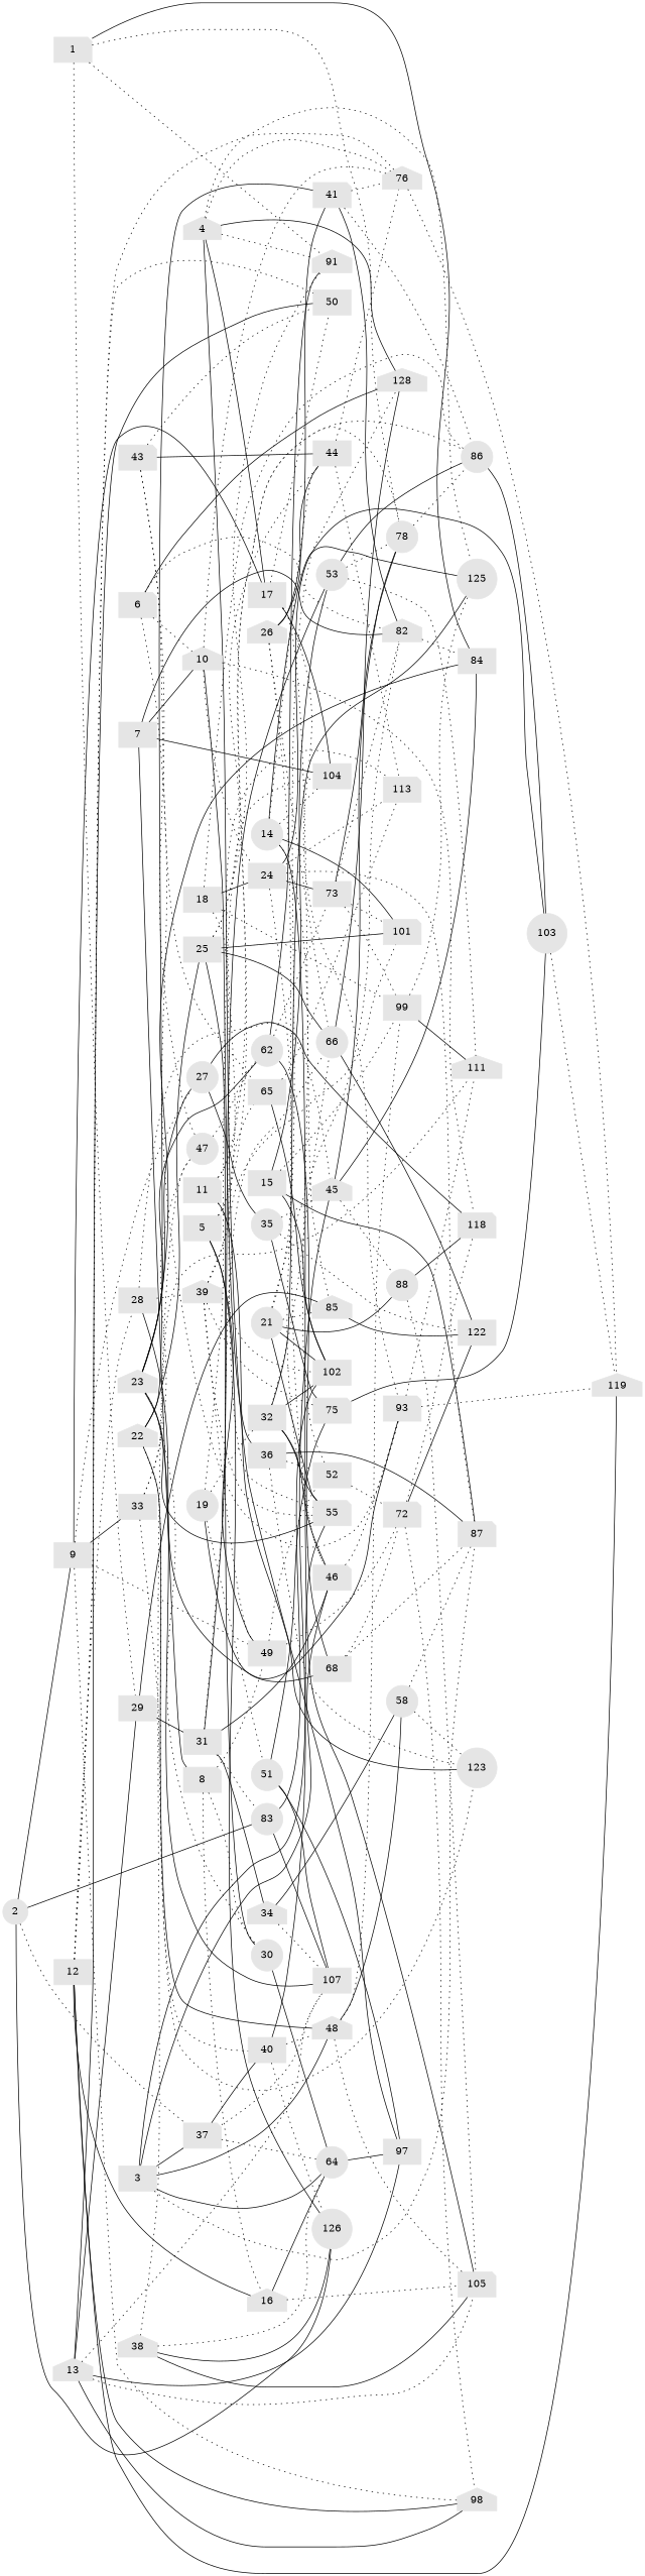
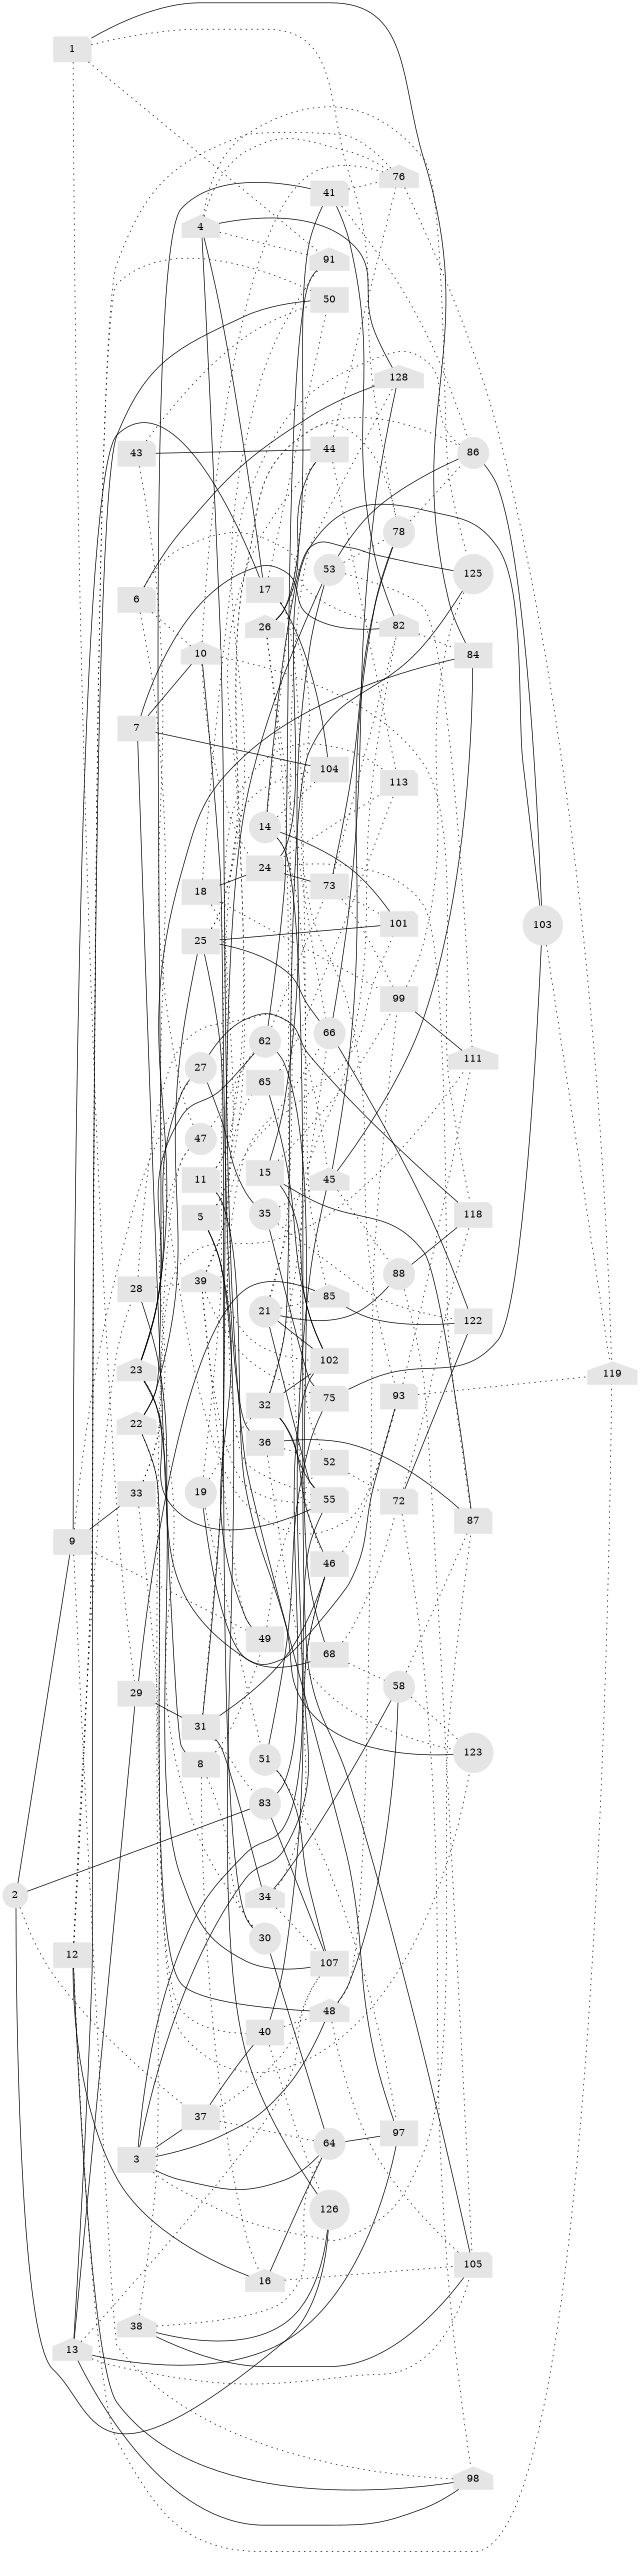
  graph {
    rankdir=LR
    node [color=gray90 shape=box style=filled]
    edge [style=dotted]
    1 [shape=note]
    29 [shape=note]
    78 [shape=circle super="+108"]
    84
    91 [shape=house]
    85 [shape=house]
    31 [super="+100"]
    86 [shape=circle super="+92"]
    9 [super="+129"]
    17 [super="+20"]
    49 [super="+110"]
    27 [shape=circle]
    33
    98 [shape=house]
    2 [shape=circle]
    37 [shape=note super="+42"]
    83 [shape=circle]
    126 [shape=circle]
    64 [shape=circle super="+112"]
    107 [super="+120"]
    40 [super="+124"]
    102 [super="+127"]
    3 [super="+81"]
    46 [shape=note super="+90"]
    48 [shape=house super="+60"]
    55 [shape=note super="+95"]
    87 [shape=note super="+94"]
    93 [shape=note super="+121"]
    105 [shape=note super="+106"]
    99 [super="+115"]
    58 [shape=circle]
    97
    4 [shape=house super="+79"]
    76 [shape=house super="+116"]
    125 [shape=circle]
    128 [shape=house]
    104
    50
    119 [shape=house]
    52
    72 [shape=note super="+77"]
    5
    113 [shape=note]
    103 [shape=circle]
    10 [shape=house super="+56"]
    24 [shape=note super="+71"]
    36
    118 [shape=note]
    6 [shape=note]
    82 [shape=house super="+114"]
    111 [shape=house]
    7
    8 [shape=note]
    16 [shape=house]
    30 [shape=circle]
    35 [shape=circle]
    123 [shape=circle]
    47 [shape=circle]
    73 [super="+117"]
    62 [shape=circle super="+89"]
    68
    11 [shape=note]
    12 [super="+67"]
    28
    39 [shape=house super="+57"]
    45 [shape=house super="+59"]
    13 [shape=house super="+54"]
    14 [shape=circle super="+96"]
    44 [super="+109"]
    101 [shape=note]
    53 [shape=circle super="+61"]
    15
    122
    18
    32 [super="+69"]
    66 [shape=circle super="+70"]
    19 [shape=circle]
    51 [shape=circle]
    75 [shape=note]
    21 [shape=circle super="+74"]
    88 [shape=circle]
    25 [super="+63"]
    22 [shape=house]
    41 [shape=note]
    23 [shape=house super="+80"]
    26 [shape=house]
    65
    34 [shape=house]
    38 [shape=house]
    43 [shape=note]
    1 -- 29
    1 -- 78
    1 -- 84 [style=solid]
    1 -- 91
    29 -- 85 [style=solid]
    29 -- 31 [style=solid]
    78 -- 86
    85 -- 122 [style=solid]
    31 -- 83
    31 -- 46 [style=solid]
    31 -- 53 [style=solid]
    31 -- 66
    31 -- 34 [style=solid]
    86 -- 103 [style=solid]
    9 -- 17 [style=solid]
    9 -- 49
    9 -- 27
    9 -- 33 [style=solid]
    9 -- 98
    17 -- 85
    17 -- 93
    17 -- 104 [style=solid]
    17 -- 50
    49 -- 52
-   49 -- 72
    27 -- 118 [style=solid]
    27 -- 35 [style=solid]
    33 -- 111
    33 -- 123
    33 -- 47
    2 -- 9 [style=solid]
    2 -- 37
    2 -- 83 [style=solid]
    2 -- 126 [style=solid]
    37 -- 64
    37 -- 107
    37 -- 40 [style=solid weight=2]
    83 -- 107 [style=solid]
    83 -- 102 [style=solid]
    64 -- 97 [style=solid]
    40 -- 126
    40 -- 48
    40 -- 45 [style=solid]
    3 -- 37 [style=solid]
    3 -- 64 [style=solid]
    3 -- 46 [style=solid]
    3 -- 48 [style=solid]
    3 -- 55 [style=solid]
    3 -- 87
    46 -- 93
    48 -- 105
    48 -- 99
    48 -- 58 [style=solid]
    93 -- 119
    93 -- 111
    99 -- 125
    99 -- 111 [style=solid]
    58 -- 87
    58 -- 123
    4 -- 91
    4 -- 17 [style=solid]
    4 -- 97 [style=solid]
    4 -- 76
    4 -- 125
    4 -- 128 [style=solid]
    76 -- 119
    52 -- 72
    72 -- 98
    72 -- 118
    72 -- 122 [style=solid]
    5 -- 86
    5 -- 49 [style=solid]
    5 -- 126 [style=solid]
    5 -- 113
    103 -- 119
    10 -- 76
    10 -- 24
    10 -- 36 [style=solid]
    10 -- 118
    24 -- 87
    24 -- 113
    24 -- 103 [style=solid]
    24 -- 73 [style=solid]
    36 -- 87 [style=solid]
    36 -- 52
    36 -- 123
    6 -- 93
    6 -- 128 [style=solid]
    6 -- 10
    6 -- 82
    82 -- 84
    7 -- 104 [style=solid]
    7 -- 10 [style=solid]
    7 -- 82 [style=solid]
    7 -- 8 [style=solid]
    8 -- 49
    8 -- 16
    8 -- 30
    16 -- 64 [style=solid]
    16 -- 105
    30 -- 64 [style=solid]
    35 -- 45
    35 -- 122
    35 -- 75 [style=solid]
    47 -- 62
    73 -- 78 [style=solid]
    73 -- 99
    73 -- 82
    73 -- 101
    62 -- 91 [style=solid]
    62 -- 73
    62 -- 68 [style=solid]
-   68 -- 87
+   68 -- 58
    68 -- 72
    11 -- 78
    11 -- 102
    11 -- 123 [style=solid]
    11 -- 62
    12 -- 98 [style=solid]
    12 -- 76
    12 -- 50
-   12 -- 119 [style=solid]
+   12 -- 119
    12 -- 16 [style=solid]
    12 -- 28
    28 -- 93 [style=solid]
    28 -- 39
    28 -- 45
    39 -- 49
    39 -- 55
    39 -- 101
    39 -- 75
    39 -- 65
    45 -- 78 [style=solid]
    45 -- 84 [style=solid]
    45 -- 88
    13 -- 29 [style=solid]
    13 -- 98 [style=solid]
    13 -- 107
    13 -- 105
    13 -- 97 [style=solid]
    13 -- 50 [style=solid]
    14 -- 105 [style=solid]
    14 -- 125 [style=solid]
    14 -- 104
    14 -- 52
    14 -- 44
    14 -- 101 [style=solid]
    44 -- 76
    44 -- 113
    53 -- 78
    53 -- 86 [style=solid]
    53 -- 111
    15 -- 102 [style=solid]
    15 -- 87 [style=solid]
    15 -- 99
    15 -- 53 [style=solid]
    18 -- 86
    18 -- 55
    18 -- 99
    18 -- 24 [style=solid]
    32 -- 102 [style=solid]
    32 -- 46 [style=solid]
    32 -- 55 [style=solid]
    32 -- 125 [style=solid]
    32 -- 66
    66 -- 128 [style=solid]
    66 -- 122 [style=solid]
    19 -- 104
    19 -- 68 [style=solid]
    19 -- 32
    19 -- 51
    51 -- 107 [style=solid]
-   51 -- 97 [style=solid]
+   51 -- 97
    51 -- 75 [style=solid]
    75 -- 103 [style=solid]
    21 -- 85
    21 -- 102 [style=solid]
    21 -- 55 [style=solid]
    21 -- 128
    21 -- 82
    21 -- 88 [style=solid]
    88 -- 105
    88 -- 118 [style=solid]
    25 -- 91
    25 -- 30 [style=solid]
    25 -- 44
    25 -- 101 [style=solid]
    25 -- 66 [style=solid]
    22 -- 40
    22 -- 48 [style=solid]
    22 -- 25 [style=solid]
    22 -- 41 [style=solid]
    41 -- 86
    41 -- 76
    41 -- 82 [style=solid]
    23 -- 84 [style=solid]
    23 -- 27 [style=solid]
    23 -- 107 [style=solid]
    23 -- 55 [style=solid]
    23 -- 30
    23 -- 62 [style=solid]
    26 -- 46
    26 -- 44 [style=solid]
    26 -- 66
    26 -- 41 [style=solid]
    65 -- 102 [style=solid]
    65 -- 113
    34 -- 107
-   24 -- 46
+   34 -- 46
    34 -- 58 [style=solid]
    38 -- 126 [style=solid]
    38 -- 64
    38 -- 105 [style=solid]
    38 -- 47
    43 -- 50
    43 -- 47
    43 -- 44 [style=solid]
-   43 -- 65
  }
